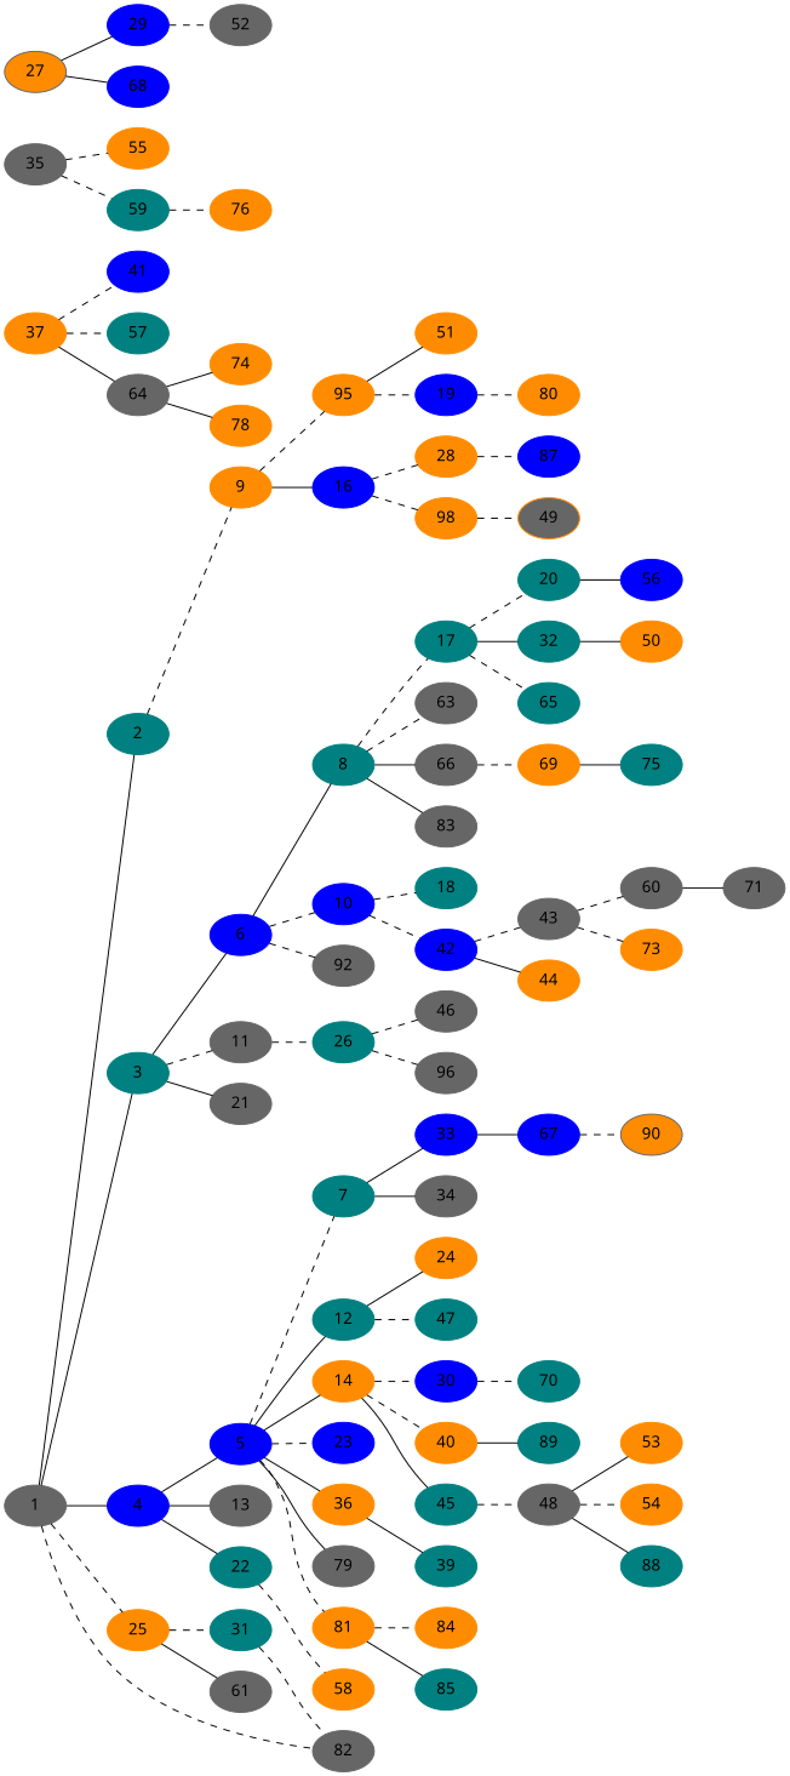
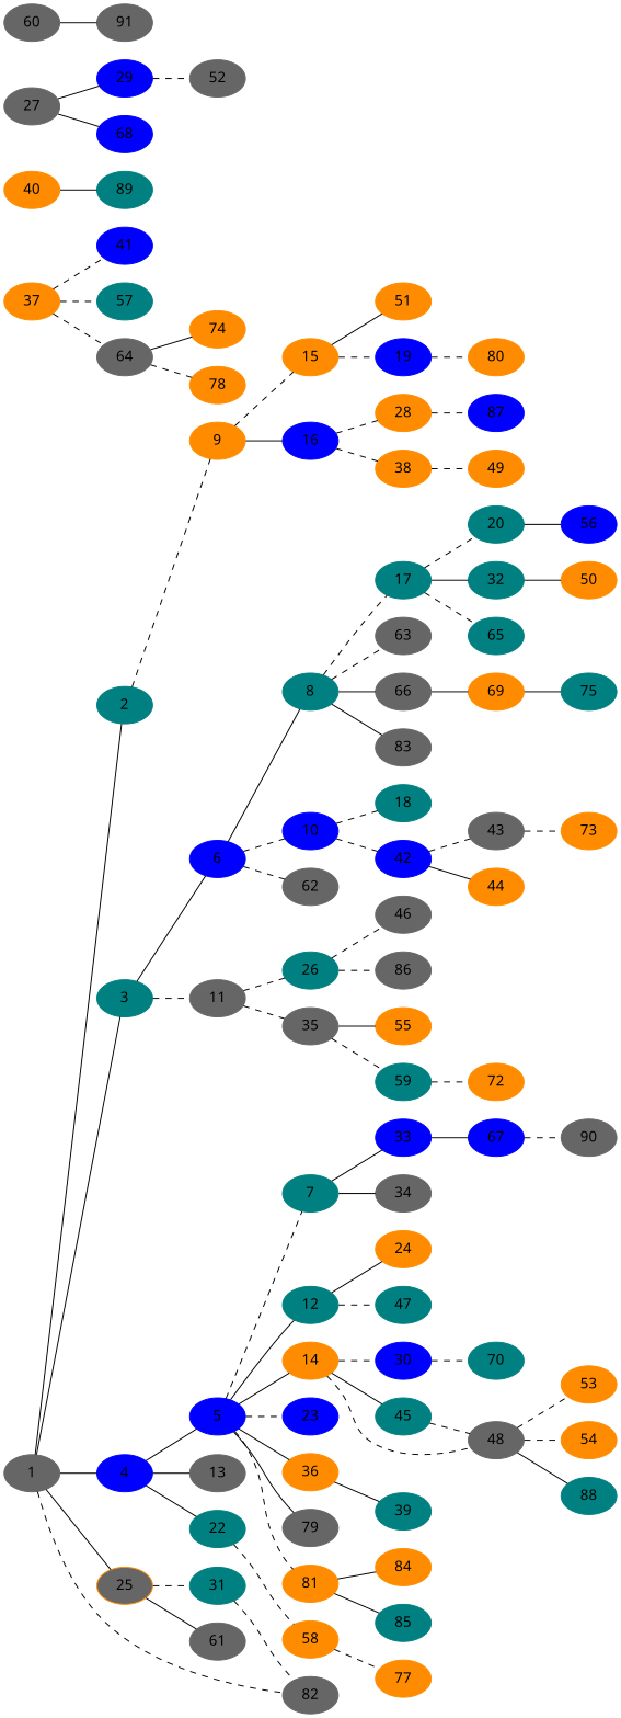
  graph {
    fontname="Noto Sans"
    rankdir=LR
    node [color=darkorange fontname="Noto Sans" style=filled]
    edge [fontname="Noto Sans" style=dashed]
    1 [color=gray40]
    2 [color=teal]
    3 [color=teal]
    4 [color=blue]
-   25
+   25 [fillcolor=gray40]
    82 [color=gray40]
    9
    6 [color=blue]
    11 [color=gray40]
-   21 [color=gray40]
    5 [color=blue]
    13 [color=gray40]
    22 [color=teal]
    31 [color=teal]
    61 [color=gray40]
    41 [color=blue]
    37
    57 [color=teal]
    64 [color=gray40]
-   15 [label=95]
+   15
    16 [color=blue]
    8 [color=teal]
    10 [color=blue]
-   62 [color=gray40 label=92]
+   62 [color=gray40]
    26 [color=teal]
    35 [color=gray40]
    7 [color=teal]
    12 [color=teal]
    14
    23 [color=blue]
    36
    79 [color=gray40]
    81
    58
    33 [color=blue]
    34 [color=gray40]
    24
    47 [color=teal]
    30 [color=blue]
    40
    45 [color=teal]
    39 [color=teal]
    84
    85 [color=teal]
    17 [color=teal]
    63 [color=gray40]
    66 [color=gray40]
    83 [color=gray40]
    18 [color=teal]
    42 [color=blue]
    67 [color=blue]
    20 [color=teal]
    32 [color=teal]
    65 [color=teal]
    69
    51
    19 [color=blue]
    28
-   38 [label=98]
+   38
    43 [color=gray40]
    44
    46 [color=gray40]
-   86 [color=gray40 label=96]
+   86 [color=gray40]
    55
    59 [color=teal]
-   27 [color=gray40 fillcolor=darkorange]
+   27 [color=gray40]
    29 [color=blue]
    68 [color=blue]
    70 [color=teal]
    89 [color=teal]
    48 [color=gray40]
    80
    87 [color=blue]
-   49 [fillcolor=gray40]
+   49
    56 [color=blue]
    50
+   77
    52 [color=gray40]
-   90 [color=gray40 fillcolor=darkorange]
-   72 [label=76]
+   90 [color=gray40]
+   72
    74
    78
    60 [color=gray40]
    73
-   71 [color=gray40]
+   71 [color=gray40 label=91]
    53
    54
    88 [color=teal]
    75 [color=teal]
    1 -- 2 [style=solid]
    1 -- 3 [style=solid]
    1 -- 4 [style=solid]
-   1 -- 25
+   1 -- 25 [style=solid]
    1 -- 82
    2 -- 9
    3 -- 6 [style=solid]
    3 -- 11
-   3 -- 21 [style=solid]
    4 -- 5 [style=solid]
    4 -- 13 [style=solid]
    4 -- 22 [style=solid]
    25 -- 31
    25 -- 61 [style=solid]
    9 -- 15
    9 -- 16 [style=solid]
    6 -- 8 [style=solid]
    6 -- 10
    6 -- 62
    11 -- 26
+   11 -- 35
    5 -- 7
    5 -- 12 [style=solid]
    5 -- 14 [style=solid]
    5 -- 23
    5 -- 36 [style=solid]
    5 -- 79 [style=solid]
    5 -- 81
    22 -- 58
    31 -- 82
    37 -- 41
    37 -- 57
-   37 -- 64 [style=solid]
+   37 -- 64
    64 -- 74 [style=solid]
-   64 -- 78 [style=solid]
+   64 -- 78
    15 -- 51 [style=solid]
    15 -- 19
    16 -- 28
    16 -- 38
    8 -- 17
    8 -- 63
    8 -- 66 [style=solid]
    8 -- 83 [style=solid]
    10 -- 18
    10 -- 42
    26 -- 46
    26 -- 86
-   35 -- 55
+   35 -- 55 [style=solid]
    35 -- 59
    7 -- 33 [style=solid]
    7 -- 34 [style=solid]
    12 -- 24 [style=solid]
    12 -- 47
    14 -- 30
-   14 -- 40
+   14 -- 48
    14 -- 45 [style=solid]
    36 -- 39 [style=solid]
-   81 -- 84
+   81 -- 84 [style=solid]
    81 -- 85 [style=solid]
+   58 -- 77
    33 -- 67 [style=solid]
    30 -- 70
    40 -- 89 [style=solid]
    45 -- 48
    17 -- 20
    17 -- 32 [style=solid]
    17 -- 65
-   66 -- 69
+   66 -- 69 [style=solid]
    42 -- 43
    42 -- 44 [style=solid]
    67 -- 90
    20 -- 56 [style=solid]
    32 -- 50 [style=solid]
    69 -- 75 [style=solid]
    19 -- 80
    28 -- 87
    38 -- 49
-   43 -- 60
    43 -- 73
    59 -- 72
    27 -- 29 [style=solid]
    27 -- 68 [style=solid]
    29 -- 52
-   48 -- 53 [style=solid]
+   48 -- 53
    48 -- 54
    48 -- 88 [style=solid]
    60 -- 71 [style=solid]
  }
